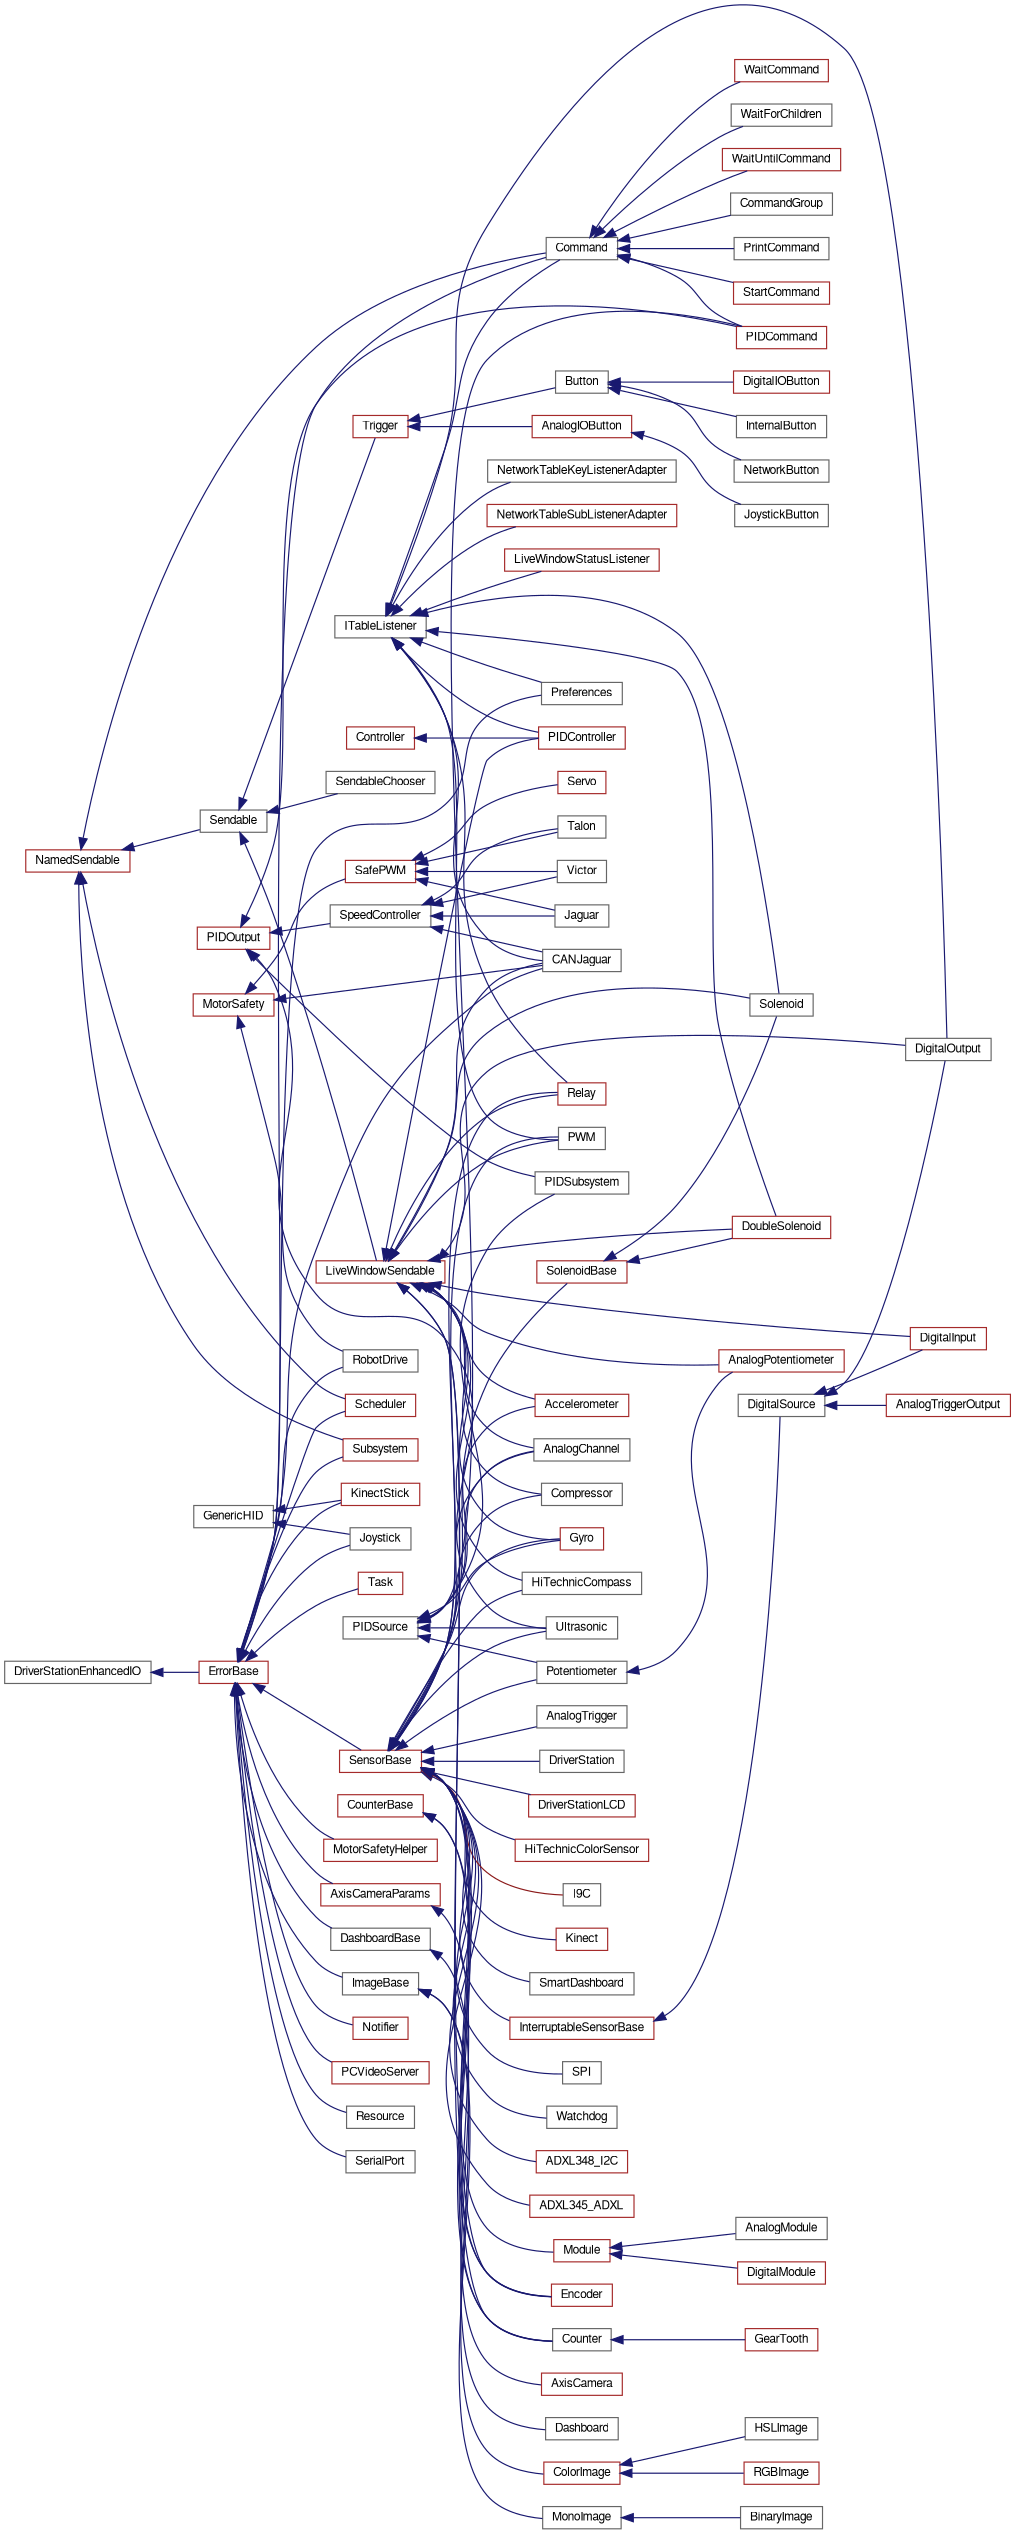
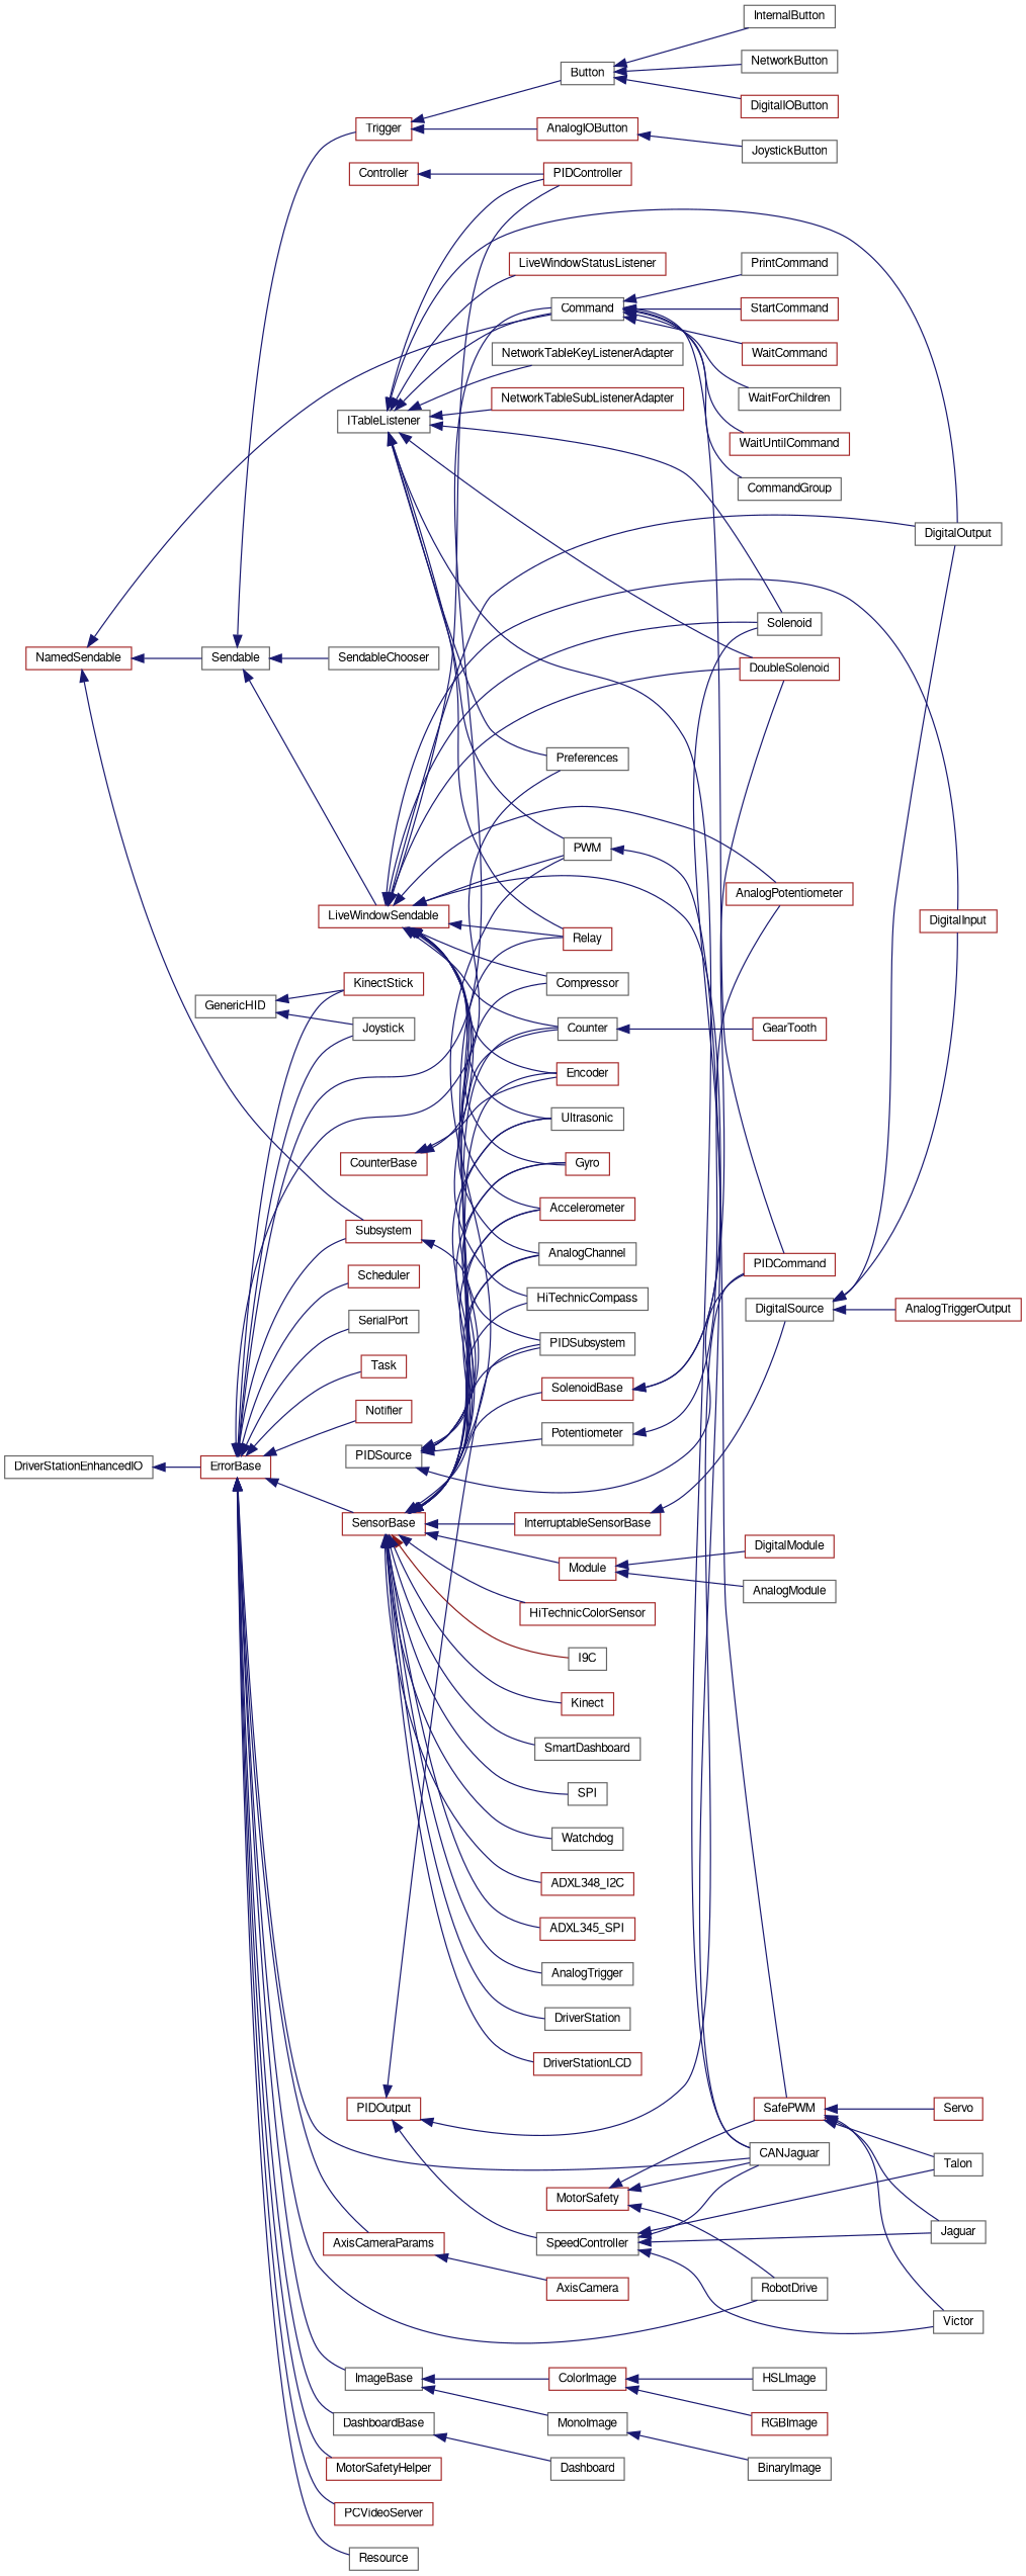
  digraph {
    rankdir=LR
    node [color=brown fontname=FreeSans fontsize=10 shape=record]
    edge [color=midnightblue dir=back fontname=FreeSans fontsize=10 labelfontname=FreeSans labelfontsize=10 style=solid]
    n1 [height=0.2 label=Controller width=0.4]
    n2 [height=0.2 label=PIDController width=0.4]
    n3 [height=0.2 label=CounterBase width=0.4]
    n4 [color=gray40 height=0.2 label=Counter width=0.4]
    n5 [height=0.2 label=Encoder width=0.4]
    n6 [height=0.2 label=GearTooth width=0.4]
    n7 [height=0.2 label=ErrorBase width=0.4]
    n8 [height=0.2 label=AxisCameraParams width=0.4]
    n9 [color=gray40 height=0.2 label=CANJaguar width=0.4]
    n10 [color=gray40 height=0.2 label=Command width=0.4]
    n11 [color=gray40 height=0.2 label=DashboardBase width=0.4]
    n12 [color=gray40 height=0.2 label=ImageBase width=0.4]
    n13 [color=gray40 height=0.2 label=Joystick width=0.4]
    n14 [height=0.2 label=KinectStick width=0.4]
    n15 [height=0.2 label=MotorSafetyHelper width=0.4]
    n16 [height=0.2 label=Notifier width=0.4]
    n17 [height=0.2 label=PCVideoServer width=0.4]
    n18 [color=gray40 height=0.2 label=Preferences width=0.4]
    n19 [color=gray40 height=0.2 label=Resource width=0.4]
    n20 [color=gray40 height=0.2 label=RobotDrive width=0.4]
    n21 [height=0.2 label=Scheduler width=0.4]
    n22 [height=0.2 label=SensorBase width=0.4]
    n23 [color=gray40 height=0.2 label=SerialPort width=0.4]
    n24 [height=0.2 label=Subsystem width=0.4]
    n25 [height=0.2 label=Task width=0.4]
    n26 [height=0.2 label=AxisCamera width=0.4]
    n27 [color=gray40 height=0.2 label=CommandGroup width=0.4]
    n28 [height=0.2 label=PIDCommand width=0.4]
    n29 [color=gray40 height=0.2 label=PrintCommand width=0.4]
    n30 [height=0.2 label=StartCommand width=0.4]
    n31 [height=0.2 label=WaitCommand width=0.4]
    n32 [color=gray40 height=0.2 label=WaitForChildren width=0.4]
    n33 [height=0.2 label=WaitUntilCommand width=0.4]
    n34 [color=gray40 height=0.2 label=Dashboard width=0.4]
    n35 [color=gray40 height=0.2 label=DriverStationEnhancedIO width=0.4]
    n36 [height=0.2 label=ColorImage width=0.4]
    n37 [color=gray40 height=0.2 label=MonoImage width=0.4]
    n38 [height=0.2 label=Accelerometer width=0.4]
    n39 [height=0.2 label=ADXL348_I2C width=0.4]
-   n40 [height=0.2 label=ADXL345_ADXL width=0.4]
+   n40 [height=0.2 label=ADXL345_SPI width=0.4]
    n41 [color=gray40 height=0.2 label=AnalogChannel width=0.4]
    n42 [color=gray40 height=0.2 label=AnalogTrigger width=0.4]
    n43 [color=gray40 height=0.2 label=Compressor width=0.4]
    n44 [color=gray40 height=0.2 label=DriverStation width=0.4]
    n45 [height=0.2 label=DriverStationLCD width=0.4]
    n46 [height=0.2 label=Gyro width=0.4]
    n47 [height=0.2 label=HiTechnicColorSensor width=0.4]
    n48 [color=gray40 height=0.2 label=HiTechnicCompass width=0.4]
    n49 [color=gray40 height=0.2 label=I9C width=0.4]
    n50 [height=0.2 label=InterruptableSensorBase width=0.4]
    n51 [height=0.2 label=Kinect width=0.4]
    n52 [height=0.2 label=Module width=0.4]
    n53 [color=gray40 height=0.2 label=PWM width=0.4]
    n54 [height=0.2 label=Relay width=0.4]
    n55 [color=gray40 height=0.2 label=SmartDashboard width=0.4]
    n56 [height=0.2 label=SolenoidBase width=0.4]
    n57 [color=gray40 height=0.2 label=SPI width=0.4]
    n58 [color=gray40 height=0.2 label=Ultrasonic width=0.4]
    n59 [color=gray40 height=0.2 label=Watchdog width=0.4]
    n60 [color=gray40 height=0.2 label=PIDSubsystem width=0.4]
    n61 [color=gray40 height=0.2 label=HSLImage width=0.4]
    n62 [height=0.2 label=RGBImage width=0.4]
    n63 [color=gray40 height=0.2 label=BinaryImage width=0.4]
    n64 [color=gray40 height=0.2 label=DigitalSource width=0.4]
    n65 [color=gray40 height=0.2 label=AnalogModule width=0.4]
    n66 [height=0.2 label=DigitalModule width=0.4]
    n67 [height=0.2 label=SafePWM width=0.4]
    n68 [height=0.2 label=DoubleSolenoid width=0.4]
    n69 [color=gray40 height=0.2 label=Solenoid width=0.4]
    n70 [height=0.2 label=AnalogTriggerOutput width=0.4]
    n71 [height=0.2 label=DigitalInput width=0.4]
    n72 [color=gray40 height=0.2 label=DigitalOutput width=0.4]
    n73 [color=gray40 height=0.2 label=Jaguar width=0.4]
    n74 [height=0.2 label=Servo width=0.4]
    n75 [color=gray40 height=0.2 label=Talon width=0.4]
    n76 [color=gray40 height=0.2 label=Victor width=0.4]
    n77 [color=gray40 height=0.2 label=GenericHID width=0.4]
    n78 [color=gray40 height=0.2 label=ITableListener width=0.4]
    n79 [height=0.2 label=LiveWindowStatusListener width=0.4]
    n80 [color=gray40 height=0.2 label=NetworkTableKeyListenerAdapter width=0.4]
    n81 [height=0.2 label=NetworkTableSubListenerAdapter width=0.4]
    n82 [height=0.2 label=MotorSafety width=0.4]
    n83 [height=0.2 label=PIDOutput width=0.4]
    n84 [color=gray40 height=0.2 label=SpeedController width=0.4]
    n85 [color=gray40 height=0.2 label=PIDSource width=0.4]
    n86 [color=gray40 height=0.2 label=Potentiometer width=0.4]
    n87 [height=0.2 label=AnalogPotentiometer width=0.4]
    n88 [color=gray40 height=0.2 label=Sendable width=0.4]
    n89 [height=0.2 label=LiveWindowSendable width=0.4]
    n90 [color=gray40 height=0.2 label=SendableChooser width=0.4]
    n91 [height=0.2 label=Trigger width=0.4]
    n92 [height=0.2 label=NamedSendable width=0.4]
    n93 [height=0.2 label=AnalogIOButton width=0.4]
    n94 [color=gray40 height=0.2 label=Button width=0.4]
    n95 [color=gray40 height=0.2 label=JoystickButton width=0.4]
    n96 [height=0.2 label=DigitalIOButton width=0.4]
    n97 [color=gray40 height=0.2 label=InternalButton width=0.4]
    n98 [color=gray40 height=0.2 label=NetworkButton width=0.4]
    n1 -> n2
    n3 -> n4
    n3 -> n5
    n4 -> n6
    n7 -> n8
    n7 -> n9
    n7 -> n10
    n7 -> n11
    n7 -> n12
    n7 -> n13
    n7 -> n14
    n7 -> n15
    n7 -> n16
    n7 -> n17
    n7 -> n18
    n7 -> n19
    n7 -> n20
    n7 -> n21
    n7 -> n22
    n7 -> n23
    n7 -> n24
    n7 -> n25
    n8 -> n26
    n10 -> n27
    n10 -> n28
    n10 -> n29
    n10 -> n30
    n10 -> n31
    n10 -> n32
    n10 -> n33
    n11 -> n34
    n12 -> n36
    n12 -> n37
    n22 -> n4
    n22 -> n5
-   n22 -> n86
+   n22 -> n38
    n22 -> n39
    n22 -> n40
    n22 -> n41
    n22 -> n42
    n22 -> n43
    n22 -> n44
    n22 -> n45
    n22 -> n46
    n22 -> n47
    n22 -> n48
    n22 -> n49 [color=firebrick4]
    n22 -> n50
    n22 -> n51
    n22 -> n52
    n22 -> n53
    n22 -> n54
    n22 -> n55
    n22 -> n56
    n22 -> n57
    n22 -> n58
    n22 -> n59
+   n24 -> n60
    n35 -> n7
    n36 -> n61
    n36 -> n62
    n37 -> n63
    n50 -> n64
    n52 -> n65
    n52 -> n66
+   n53 -> n67
    n56 -> n68
    n56 -> n69
    n64 -> n70
    n64 -> n71
    n64 -> n72
    n67 -> n73
    n67 -> n74
    n67 -> n75
    n67 -> n76
    n77 -> n13
    n77 -> n14
    n78 -> n2
    n78 -> n9
    n78 -> n10
    n78 -> n18
    n78 -> n53
    n78 -> n54
    n78 -> n68
    n78 -> n69
    n78 -> n72
    n78 -> n79
    n78 -> n80
    n78 -> n81
    n82 -> n9
    n82 -> n20
    n82 -> n67
    n83 -> n28
    n83 -> n60
    n83 -> n84
    n84 -> n9
    n84 -> n73
    n84 -> n75
    n84 -> n76
    n85 -> n28
    n85 -> n38
    n85 -> n41
    n85 -> n46
    n85 -> n58
    n85 -> n60
    n85 -> n86
    n86 -> n87
    n88 -> n89
    n88 -> n90
    n88 -> n91
    n89 -> n2
    n89 -> n4
    n89 -> n5
    n89 -> n9
    n89 -> n38
    n89 -> n41
    n89 -> n43
    n89 -> n46
    n89 -> n48
    n89 -> n53
    n89 -> n54
-   n83 -> n58
+   n89 -> n58
    n89 -> n68
    n89 -> n69
    n89 -> n71
    n89 -> n72
    n89 -> n87
    n91 -> n93
    n91 -> n94
    n92 -> n10
-   n92 -> n21
    n92 -> n24
    n92 -> n88
    n93 -> n95
    n94 -> n96
    n94 -> n97
    n94 -> n98
  }
